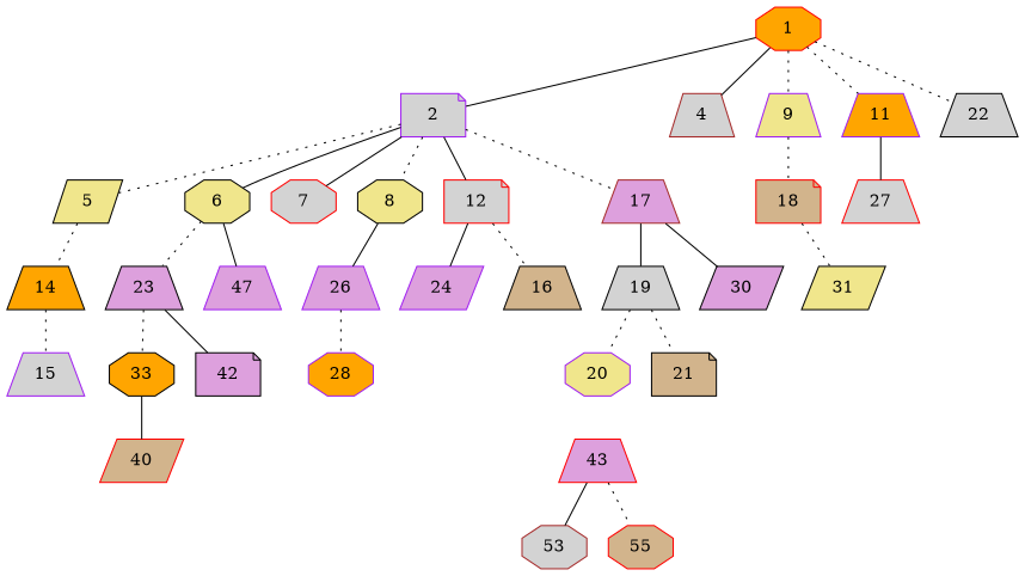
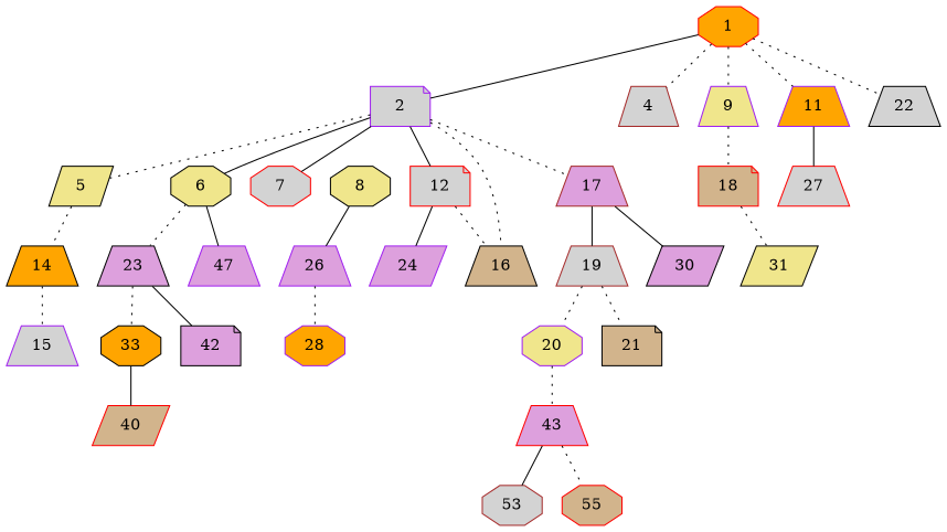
  graph {
    node [color=black fillcolor=lightgrey shape=trapezium style=filled]
    edge [style=dotted]
    1 [color=red fillcolor=orange shape=octagon super="+52"]
    2 [color=purple shape=note super="+3"]
    4 [color=brown]
    9 [color=purple fillcolor=khaki]
    11 [color=purple fillcolor=orange super="+36"]
    22 [super="+41"]
    5 [fillcolor=khaki shape=parallelogram super="+32"]
    6 [fillcolor=khaki shape=octagon super="+10"]
    7 [color=red shape=octagon super="+50"]
    8 [fillcolor=khaki shape=octagon super="+13"]
    12 [color=red shape=note super="+35"]
    17 [color=brown fillcolor=plum super="+29"]
    18 [color=red fillcolor=tan shape=note super="+48"]
    27 [color=red]
    14 [fillcolor=orange super="+25"]
    23 [fillcolor=plum super="+45"]
    47 [color=purple fillcolor=plum]
    26 [color=purple fillcolor=plum super="+34"]
    16 [fillcolor=tan]
    24 [color=purple fillcolor=plum shape=parallelogram]
-   19 [super="+37"]
+   19 [color=brown super="+37"]
    30 [fillcolor=plum shape=parallelogram]
    15 [color=purple super="+38"]
    33 [fillcolor=orange shape=octagon]
    42 [fillcolor=plum shape=note super="+51"]
    28 [color=purple fillcolor=orange shape=octagon]
    31 [fillcolor=khaki shape=parallelogram super="+46"]
    20 [color=purple fillcolor=khaki shape=octagon super="+49"]
    21 [fillcolor=tan shape=note super="+39"]
    43 [color=red fillcolor=plum super="+44"]
    53 [color=brown shape=octagon]
    55 [color=red fillcolor=tan shape=octagon]
    40 [color=red fillcolor=tan shape=parallelogram super="+54"]
    1 -- 2 [style=solid]
-   1 -- 4 [style=solid]
+   1 -- 4
    1 -- 9
    1 -- 11
    1 -- 22
    2 -- 5
    2 -- 6 [style=solid]
    2 -- 7 [style=solid]
-   2 -- 8
+   2 -- 16
    2 -- 12 [style=solid]
    2 -- 17
    9 -- 18
    11 -- 27 [style=solid]
    5 -- 14
    6 -- 23
    6 -- 47 [style=solid]
    8 -- 26 [style=solid]
    12 -- 16
    12 -- 24 [style=solid]
    17 -- 19 [style=solid]
    17 -- 30 [style=solid]
    18 -- 31
    14 -- 15
    23 -- 33
    23 -- 42 [style=solid]
    26 -- 28
    19 -- 20
    19 -- 21
    33 -- 40 [style=solid]
+   20 -- 43
    43 -- 53 [style=solid]
    43 -- 55
  }
